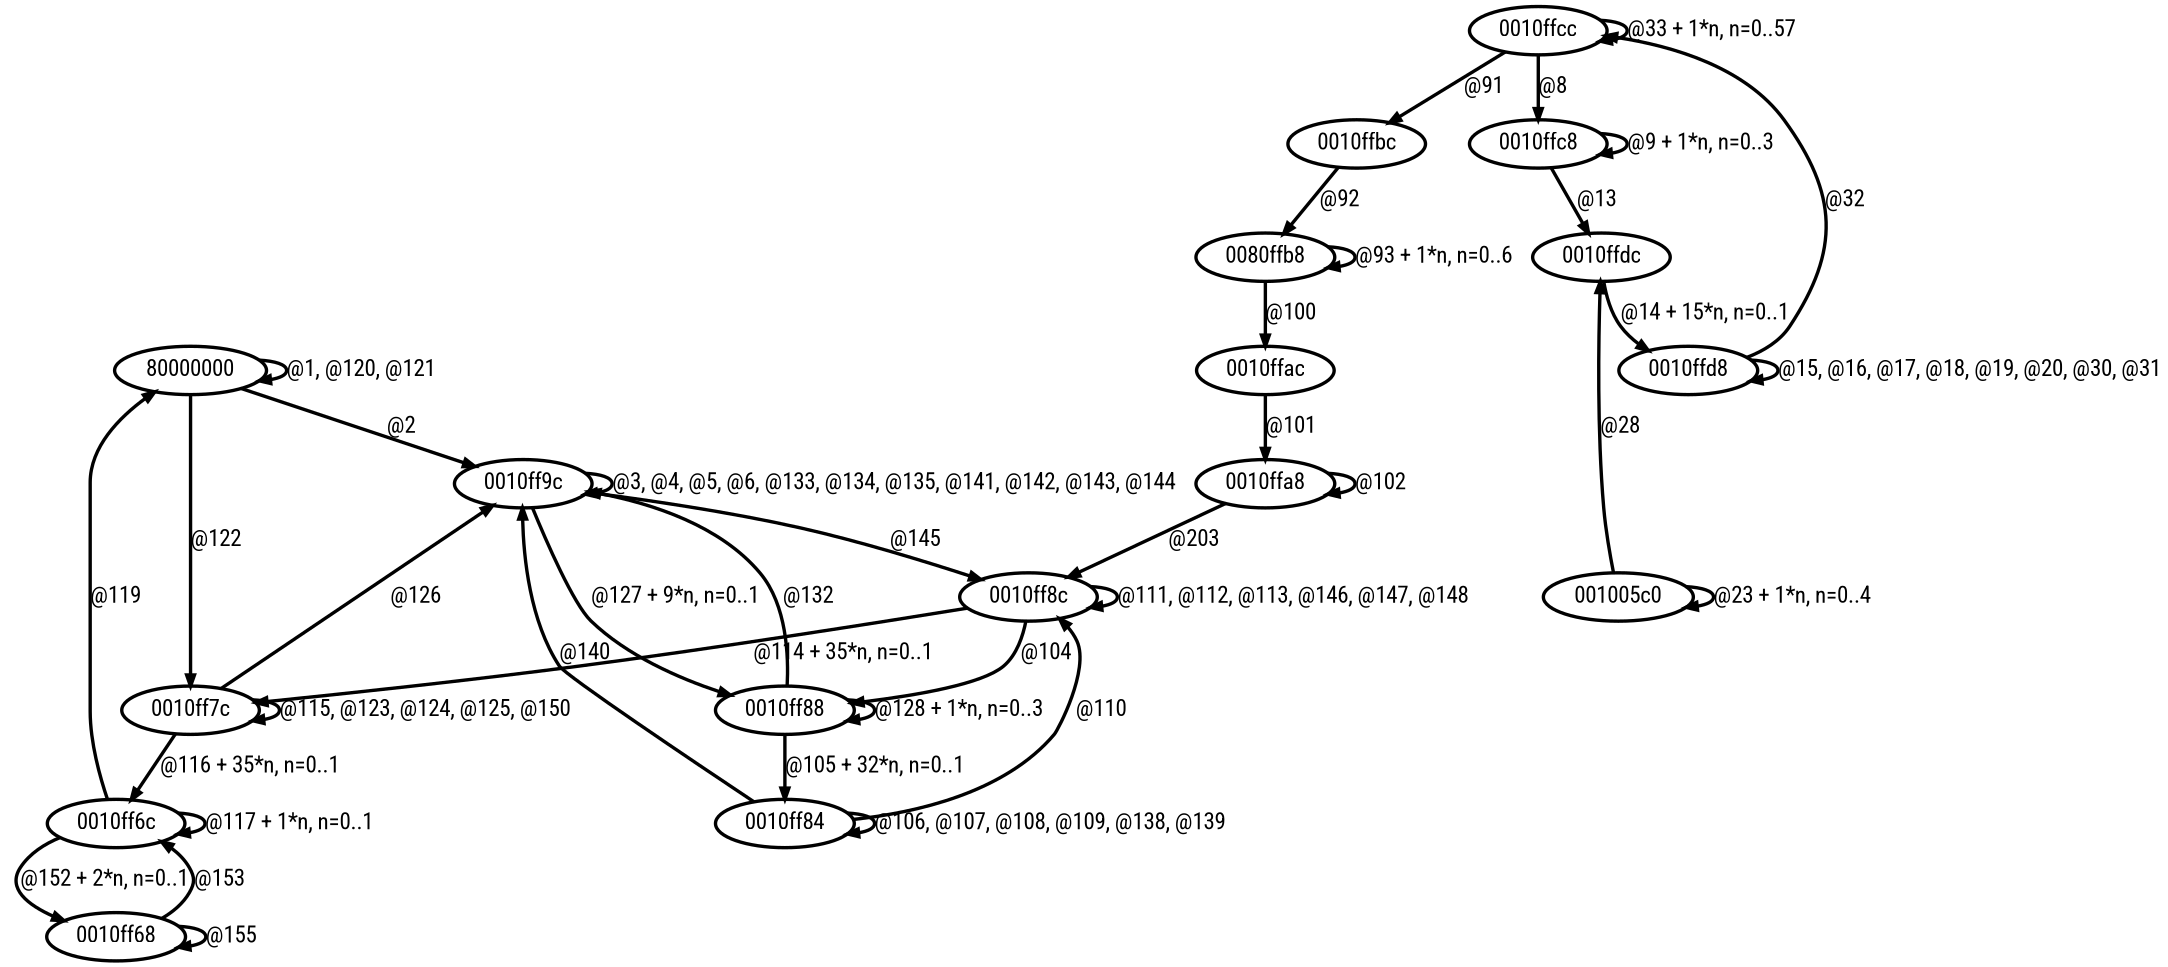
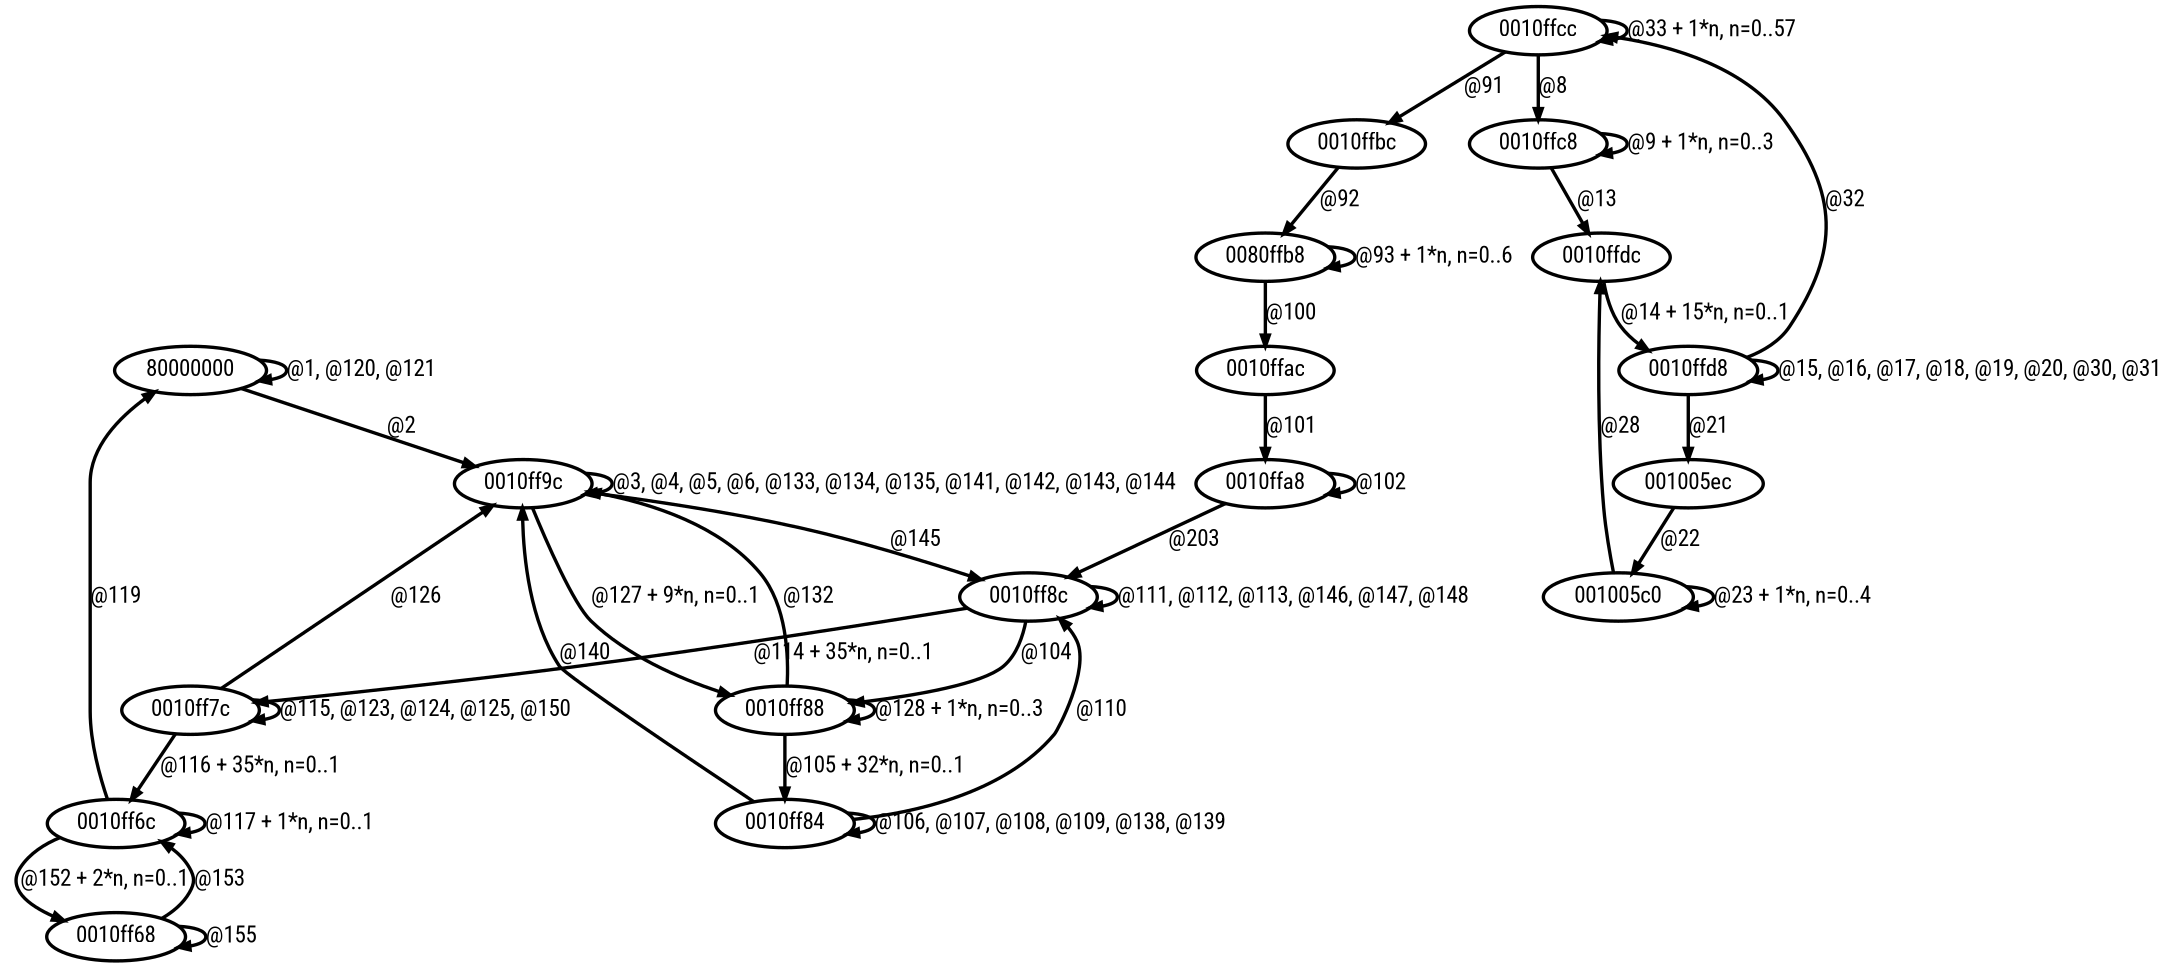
  digraph {
    fontname="Roboto Condensed"
    node [fontname="Roboto Condensed" fontsize=20 penwidth=3 shape=oval style=rounded]
    edge [arrowsize=1 color=black fontname="Roboto Condensed" fontsize=20 penwidth=3 style=bold]
    80000000
    "0010ff9c"
    "0010ff7c"
    "0010ff8c"
    "0010ff88"
    "0010ff6c"
    "0010ffcc"
    "0010ffc8"
    "0010ffbc"
    "0010ff84"
    "0010ffdc"
    n12 [label="0080ffb8"]
    "0010ffd8"
+   "001005ec"
    "001005c0"
    "0010ffac"
    "0010ffa8"
    "0010ff68"
    80000000 -> 80000000 [label="@1, @120, @121"]
    80000000 -> "0010ff9c" [label="@2"]
-   80000000 -> "0010ff7c" [label="@122"]
    "0010ff9c" -> "0010ff9c" [label="@3, @4, @5, @6, @133, @134, @135, @141, @142, @143, @144"]
    "0010ff9c" -> "0010ff8c" [label="@145"]
    "0010ff9c" -> "0010ff88" [label="@127 + 9*n, n=0..1"]
    "0010ff7c" -> "0010ff9c" [label="@126"]
    "0010ff7c" -> "0010ff7c" [label="@115, @123, @124, @125, @150"]
    "0010ff7c" -> "0010ff6c" [label="@116 + 35*n, n=0..1"]
    "0010ff8c" -> "0010ff7c" [label="@114 + 35*n, n=0..1"]
    "0010ff8c" -> "0010ff8c" [label="@111, @112, @113, @146, @147, @148"]
    "0010ff8c" -> "0010ff88" [label="@104"]
    "0010ff88" -> "0010ff9c" [label="@132"]
    "0010ff88" -> "0010ff88" [label="@128 + 1*n, n=0..3"]
    "0010ff88" -> "0010ff84" [label="@105 + 32*n, n=0..1"]
    "0010ff6c" -> 80000000 [label="@119"]
    "0010ff6c" -> "0010ff6c" [label="@117 + 1*n, n=0..1"]
    "0010ff6c" -> "0010ff68" [label="@152 + 2*n, n=0..1"]
    "0010ffcc" -> "0010ffcc" [label="@33 + 1*n, n=0..57"]
    "0010ffcc" -> "0010ffc8" [label="@8"]
    "0010ffcc" -> "0010ffbc" [label="@91"]
    "0010ffc8" -> "0010ffc8" [label="@9 + 1*n, n=0..3"]
    "0010ffc8" -> "0010ffdc" [label="@13"]
    "0010ffbc" -> n12 [label="@92"]
    "0010ff84" -> "0010ff9c" [label="@140"]
    "0010ff84" -> "0010ff8c" [label="@110"]
    "0010ff84" -> "0010ff84" [label="@106, @107, @108, @109, @138, @139"]
    "0010ffdc" -> "0010ffd8" [label="@14 + 15*n, n=0..1"]
    n12 -> n12 [label="@93 + 1*n, n=0..6"]
    n12 -> "0010ffac" [label="@100"]
    "0010ffd8" -> "0010ffcc" [label="@32"]
    "0010ffd8" -> "0010ffd8" [label="@15, @16, @17, @18, @19, @20, @30, @31"]
+   "0010ffd8" -> "001005ec" [label="@21"]
+   "001005ec" -> "001005c0" [label="@22"]
    "001005c0" -> "0010ffdc" [label="@28"]
    "001005c0" -> "001005c0" [label="@23 + 1*n, n=0..4"]
    "0010ffac" -> "0010ffa8" [label="@101"]
    "0010ffa8" -> "0010ff8c" [label="@203"]
    "0010ffa8" -> "0010ffa8" [label="@102"]
    "0010ff68" -> "0010ff6c" [label="@153"]
    "0010ff68" -> "0010ff68" [label="@155"]
  }
